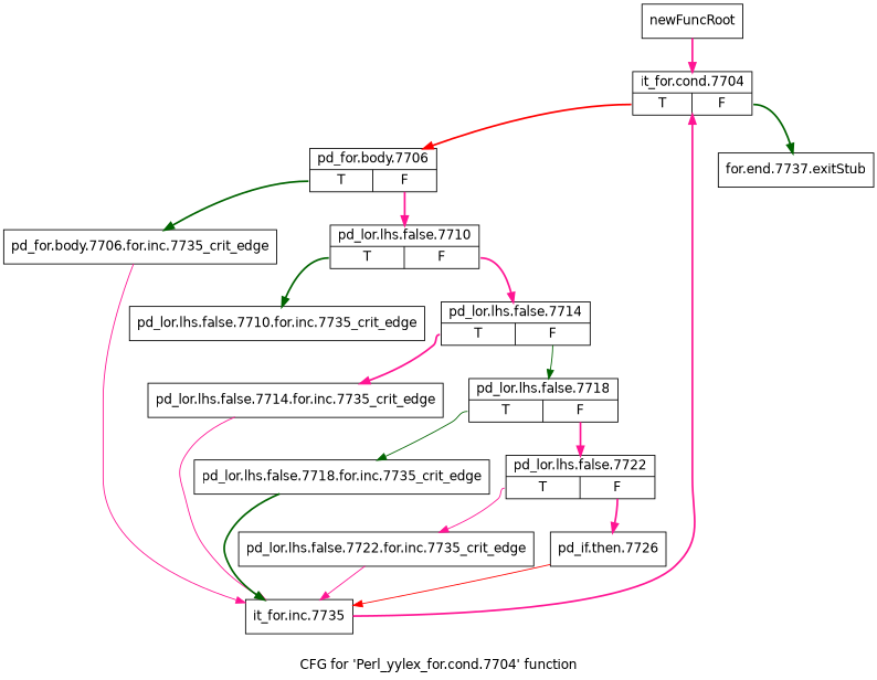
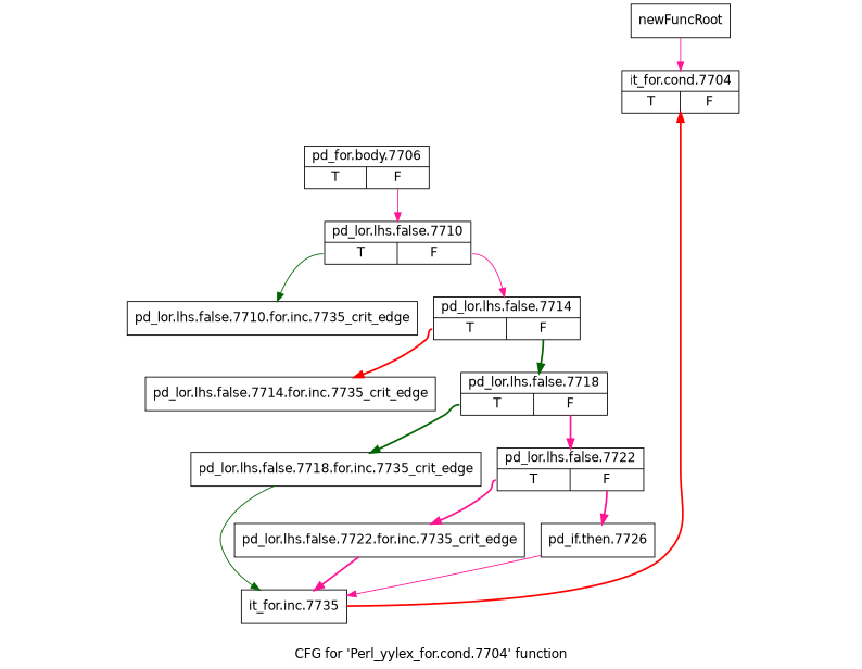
  digraph {
    fontname="DejaVu Sans"
    label="CFG for 'Perl_yylex_for.cond.7704' function"
    node [fontname="DejaVu Sans" shape=record]
    edge [color=deeppink fontname="DejaVu Sans" style=bold]
    n1 [label="{newFuncRoot}"]
    n2 [label="{it_for.cond.7704|{<s0>T|<s1>F}}"]
-   n3 [label="{for.end.7737.exitStub}"]
    n4 [label="{pd_for.body.7706|{<s0>T|<s1>F}}"]
-   n5 [label="{pd_for.body.7706.for.inc.7735_crit_edge}"]
    n6 [label="{pd_lor.lhs.false.7710|{<s0>T|<s1>F}}"]
    n7 [label="{it_for.inc.7735}"]
    n8 [label="{pd_lor.lhs.false.7710.for.inc.7735_crit_edge}"]
    n9 [label="{pd_lor.lhs.false.7714|{<s0>T|<s1>F}}"]
    n10 [label="{pd_lor.lhs.false.7714.for.inc.7735_crit_edge}"]
    n11 [label="{pd_lor.lhs.false.7718|{<s0>T|<s1>F}}"]
    n12 [label="{pd_lor.lhs.false.7718.for.inc.7735_crit_edge}"]
    n13 [label="{pd_lor.lhs.false.7722|{<s0>T|<s1>F}}"]
    n14 [label="{pd_lor.lhs.false.7722.for.inc.7735_crit_edge}"]
    n15 [label="{pd_if.then.7726}"]
-   n1 -> n2
-   n2 -> n3 [color=darkgreen tailport=s1]
-   n2 -> n4 [color=red tailport=s0]
-   n4 -> n5 [color=darkgreen tailport=s0]
-   n4 -> n6 [tailport=s1]
-   n5 -> n7 [style=solid]
-   n6 -> n8 [color=darkgreen tailport=s0]
-   n6 -> n9 [tailport=s1]
-   n7 -> n2
-   n9 -> n10 [tailport=s0]
-   n9 -> n11 [color=darkgreen style=solid tailport=s1]
-   n10 -> n7 [style=solid]
-   n11 -> n12 [color=darkgreen style=solid tailport=s0]
+   n1 -> n2 [style=solid]
+   n4 -> n6 [style=solid tailport=s1]
+   n6 -> n8 [color=darkgreen style=solid tailport=s0]
+   n6 -> n9 [style=solid tailport=s1]
+   n7 -> n2 [color=red]
+   n9 -> n10 [color=red tailport=s0]
+   n9 -> n11 [color=darkgreen tailport=s1]
+   n11 -> n12 [color=darkgreen tailport=s0]
    n11 -> n13 [tailport=s1]
-   n12 -> n7 [color=darkgreen]
-   n13 -> n14 [style=solid tailport=s0]
+   n12 -> n7 [color=darkgreen style=solid]
+   n13 -> n14 [tailport=s0]
    n13 -> n15 [tailport=s1]
-   n14 -> n7 [style=solid]
-   n15 -> n7 [color=red style=solid]
+   n14 -> n7
+   n15 -> n7 [style=solid]
  }
